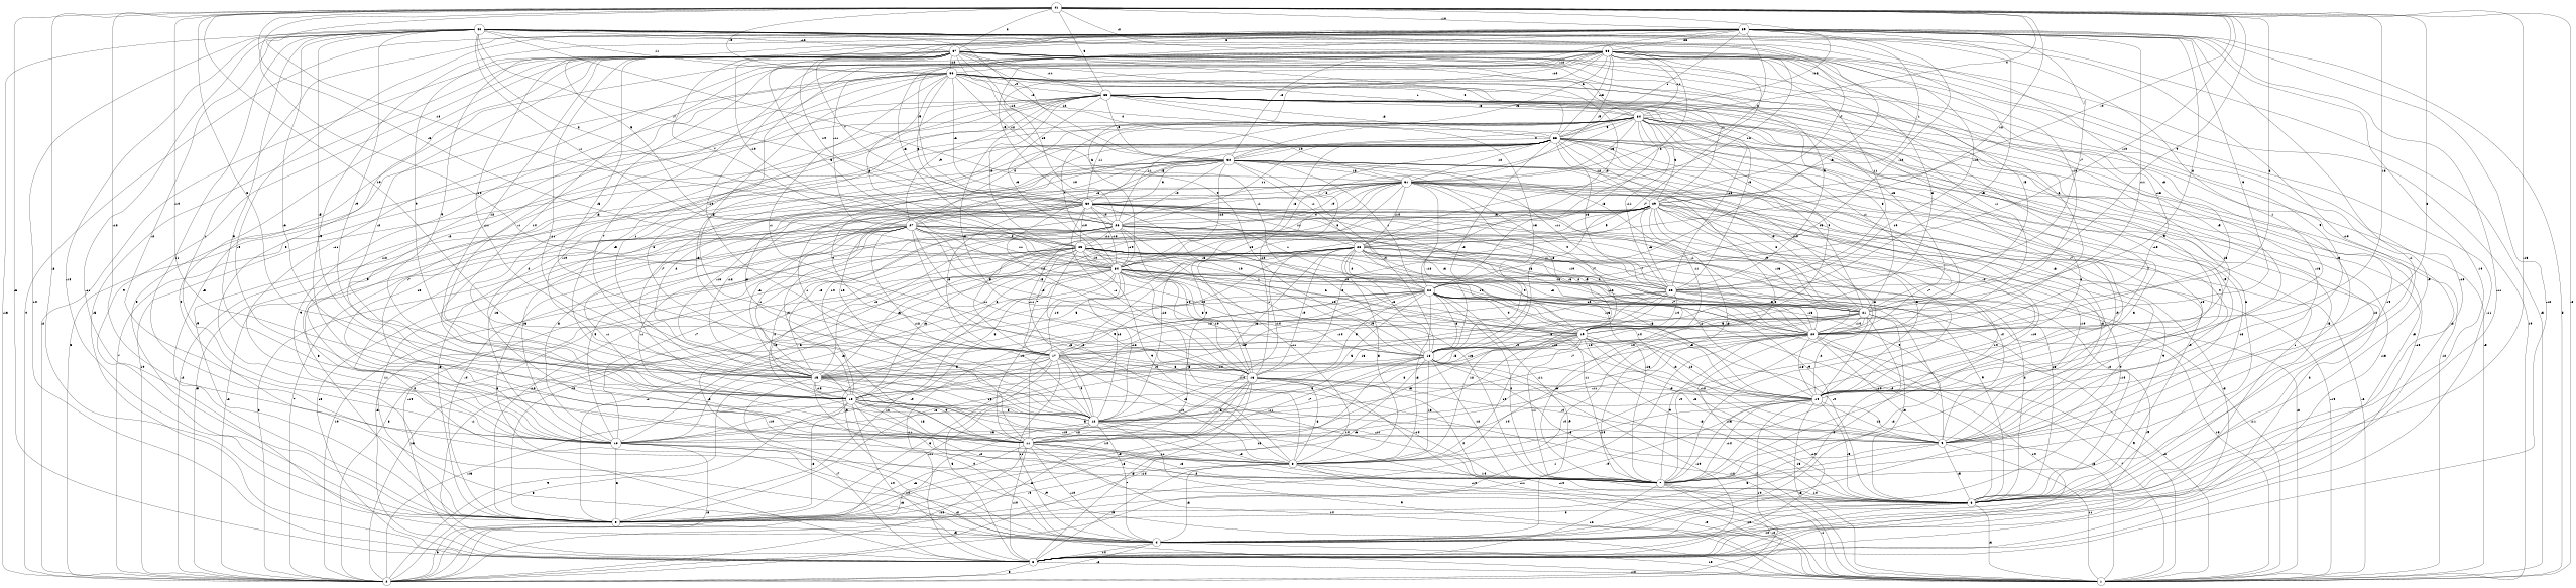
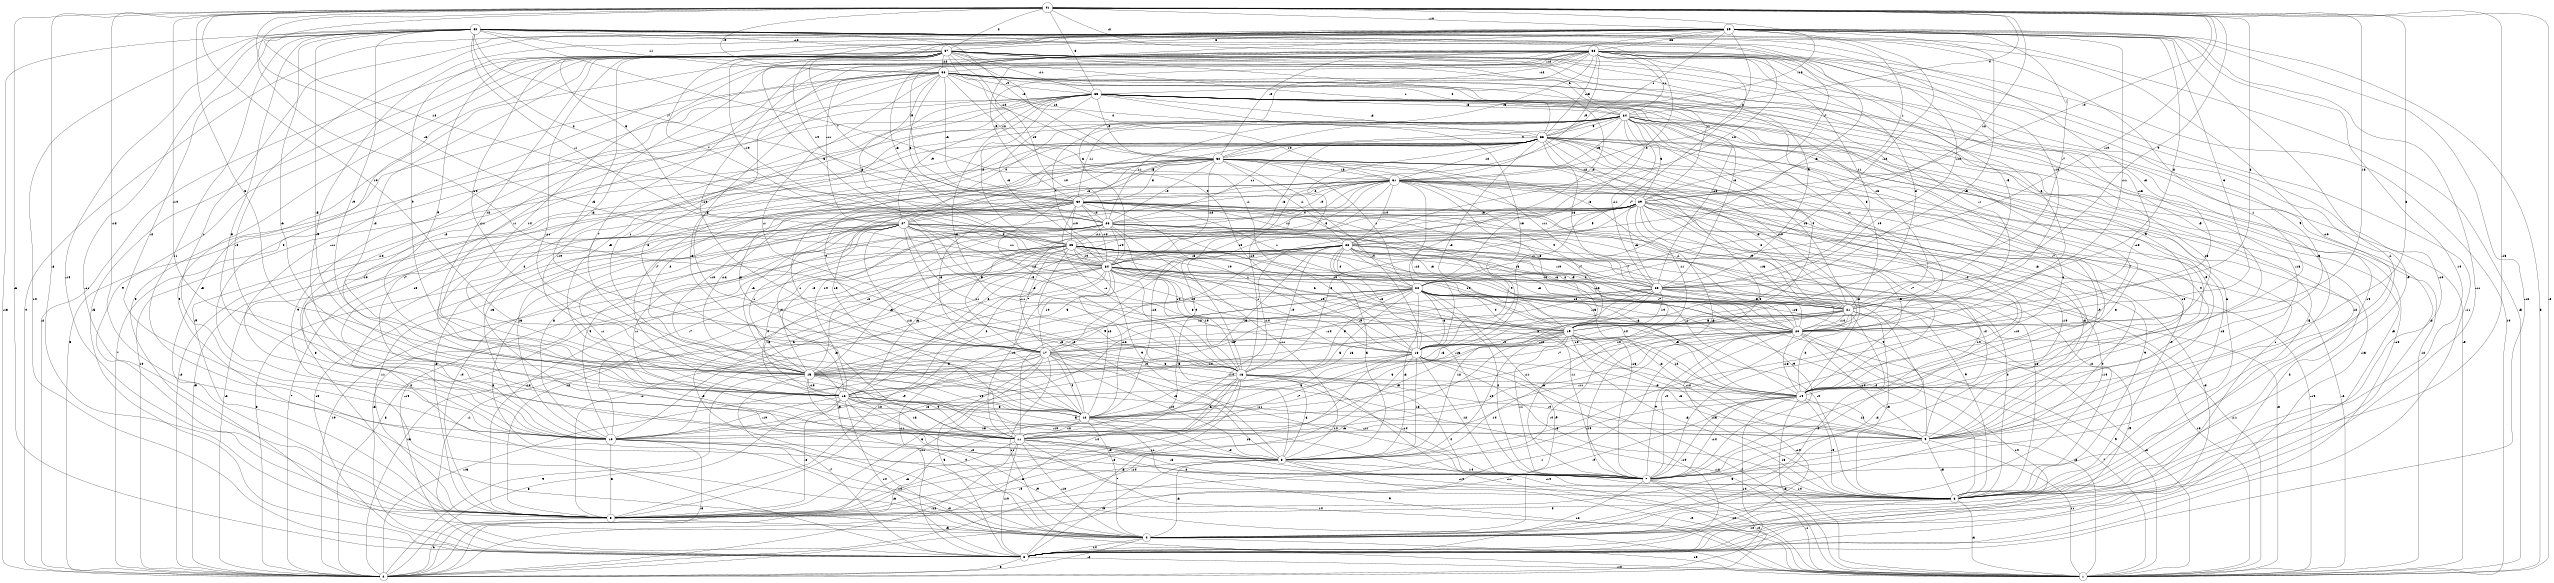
  graph {
    fontname="Helvetica,Arial,sans-serif"
    node [shape=circle]
    41
    1
    3
    5
    6
    10
    13
    14
    15
    16
    17
    19
    20
    22
    23
    n16 [label=84]
    26
    28
    29
    33
    34
    35
    36
    37
    38
    39
    2
    4
    7
    9
    11
    12
    8
    18
    21
    25
    30
    32
    27
    31
    40
    41 -- 1 [label=-8]
    41 -- 3 [label=-6]
    41 -- 5 [label=-8]
    41 -- 6 [label=-13]
    41 -- 10 [label=-12]
    41 -- 13 [label=-14]
    41 -- 14 [label=6]
    41 -- 15 [label=3]
    41 -- 16 [label=-14]
    41 -- 17 [label=10]
    41 -- 19 [label=6]
    41 -- 20 [label=13]
    41 -- 22 [label=-10]
    41 -- 23 [label=9]
    41 -- n16 [label=-8]
    41 -- 26 [label=14]
    41 -- 28 [label=12]
    41 -- 29 [label=-4]
    41 -- 33 [label=-12]
    41 -- 34 [label=4]
    41 -- 35 [label=3]
    41 -- 36 [label=-9]
    41 -- 37 [label=2]
    41 -- 38 [label=-2]
    41 -- 39 [label=-10]
    3 -- 1 [label=-12]
    3 -- 2 [label=8]
    5 -- 2 [label=6]
    5 -- 4 [label=-5]
    6 -- 1 [label=-3]
    6 -- 3 [label=12]
    6 -- 5 [label=3]
    6 -- 4 [label=10]
    10 -- 1 [label=-2]
    10 -- 5 [label=5]
    10 -- 2 [label=-8]
    10 -- 4 [label=14]
    10 -- 7 [label=-8]
    13 -- 1 [label=-9]
    13 -- 3 [label=14]
    13 -- 5 [label=-8]
    13 -- 6 [label=-2]
    13 -- 10 [label=-10]
    13 -- 2 [label=8]
    13 -- 7 [label=14]
    13 -- 9 [label=5]
    13 -- 11 [label=13]
    13 -- 12 [label=5]
    13 -- 8 [label=-10]
    14 -- 1 [label=-5]
    14 -- 5 [label=-9]
    14 -- 6 [label=-5]
    14 -- 2 [label=14]
    14 -- 7 [label=-14]
    14 -- 9 [label=12]
    14 -- 11 [label=14]
    14 -- 8 [label=-14]
    15 -- 1 [label=-14]
    15 -- 3 [label=-7]
    15 -- 13 [label=-13]
    15 -- 2 [label=9]
    15 -- 4 [label=4]
    15 -- 9 [label=-11]
    15 -- 11 [label=9]
    15 -- 12 [label=10]
    16 -- 1 [label=-11]
    16 -- 3 [label=-8]
    16 -- 5 [label=-8]
    16 -- 6 [label=4]
    16 -- 14 [label=-8]
    16 -- 2 [label=6]
    16 -- 7 [label=-14]
    16 -- 9 [label=-4]
    16 -- 11 [label=6]
    16 -- 12 [label=-3]
    16 -- 8 [label=6]
    17 -- 1 [label=-12]
    17 -- 3 [label=5]
    17 -- 5 [label=3]
    17 -- 6 [label=14]
    17 -- 10 [label=-9]
    17 -- 14 [label=-14]
    17 -- 15 [label=3]
    17 -- 16 [label=3]
    17 -- 2 [label=-13]
    17 -- 4 [label=11]
    17 -- 12 [label=4]
    17 -- 8 [label=-10]
    19 -- 1 [label=-8]
    19 -- 3 [label=-14]
    19 -- 5 [label=-6]
    19 -- 6 [label=-3]
    19 -- 14 [label=12]
    19 -- 15 [label=-5]
    19 -- 17 [label=12]
    19 -- 7 [label=11]
    19 -- 9 [label=-12]
    19 -- 11 [label=-8]
    19 -- 12 [label=3]
    19 -- 8 [label=10]
    19 -- 18 [label=-4]
    20 -- 1 [label=7]
    20 -- 3 [label=14]
    20 -- 6 [label=-13]
    20 -- 10 [label=-6]
    20 -- 14 [label=-13]
    20 -- 15 [label=-7]
    20 -- 2 [label=1]
    20 -- 7 [label=9]
    20 -- 9 [label=-14]
    20 -- 11 [label=-11]
    20 -- 12 [label=-11]
    20 -- 18 [label=-12]
    22 -- 1 [label=9]
    22 -- 3 [label=-11]
    22 -- 5 [label=12]
    22 -- 6 [label=-4]
    22 -- 13 [label=-7]
    22 -- 14 [label=-5]
    22 -- 15 [label=9]
    22 -- 16 [label=5]
    22 -- 17 [label=12]
    22 -- 19 [label=4]
    22 -- 20 [label=-13]
    22 -- 2 [label=13]
    22 -- 4 [label=-9]
    22 -- 7 [label=2]
    22 -- 9 [label=-2]
    22 -- 12 [label=5]
    22 -- 8 [label=-3]
    22 -- 18 [label=8]
    22 -- 21 [label=-7]
    23 -- 3 [label=-9]
    23 -- 5 [label=-8]
    23 -- 10 [label=14]
    23 -- 15 [label=-14]
    23 -- 17 [label=-9]
    23 -- 19 [label=14]
    23 -- 20 [label=-13]
    23 -- 4 [label=-2]
    23 -- 12 [label=13]
    23 -- 8 [label=12]
    23 -- 21 [label=3]
    n16 -- 1 [label=13]
    n16 -- 3 [label=-1]
    n16 -- 5 [label=-1]
    n16 -- 6 [label=-2]
    n16 -- 10 [label=-3]
    n16 -- 13 [label=8]
    n16 -- 14 [label=8]
    n16 -- 16 [label=10]
    n16 -- 17 [label=14]
    n16 -- 19 [label=10]
    n16 -- 20 [label=12]
    n16 -- 23 [label=-5]
    n16 -- 4 [label=-3]
    n16 -- 7 [label=11]
    n16 -- 11 [label=-4]
    n16 -- 12 [label=-12]
    n16 -- 8 [label=5]
    n16 -- 18 [label=8]
    n16 -- 21 [label=-12]
    26 -- 1 [label=-8]
    26 -- 3 [label=-14]
    26 -- 5 [label=-4]
    26 -- 6 [label=-2]
    26 -- 10 [label=-7]
    26 -- 15 [label=-2]
    26 -- 16 [label=14]
    26 -- 19 [label=10]
    26 -- 20 [label=2]
    26 -- n16 [label=-14]
    26 -- 9 [label=-4]
    26 -- 11 [label=4]
    26 -- 8 [label=-11]
    26 -- 25 [label=-11]
    28 -- 1 [label=-11]
    28 -- 5 [label=12]
    28 -- 6 [label=2]
    28 -- 10 [label=6]
    28 -- 13 [label=-3]
    28 -- 14 [label=-1]
    28 -- 15 [label=5]
    28 -- 16 [label=-9]
    28 -- 17 [label=10]
    28 -- 19 [label=14]
    28 -- 20 [label=-8]
    28 -- 22 [label=2]
    28 -- 23 [label=-10]
    28 -- n16 [label=-8]
    28 -- 2 [label=8]
    28 -- 7 [label=-9]
    28 -- 11 [label=-3]
    28 -- 8 [label=5]
    28 -- 18 [label=-8]
    28 -- 21 [label=2]
    29 -- 1 [label=-6]
    29 -- 3 [label=-8]
    29 -- 5 [label=-8]
    29 -- 6 [label=9]
    29 -- 10 [label=8]
    29 -- 13 [label=6]
    29 -- 14 [label=5]
    29 -- 15 [label=-3]
    29 -- 16 [label=3]
    29 -- 17 [label=5]
    29 -- 19 [label=11]
    29 -- 20 [label=-13]
    29 -- 23 [label=-6]
    29 -- 26 [label=-3]
    29 -- 28 [label=5]
    29 -- 2 [label=7]
    29 -- 4 [label=-14]
    29 -- 7 [label=14]
    29 -- 9 [label=-8]
    29 -- 11 [label=-14]
    29 -- 12 [label=-12]
    29 -- 21 [label=-9]
    33 -- 3 [label=-13]
    33 -- 6 [label=-5]
    33 -- 10 [label=13]
    33 -- 13 [label=-7]
    33 -- 14 [label=-6]
    33 -- 15 [label=-10]
    33 -- 16 [label=-12]
    33 -- 20 [label=-10]
    33 -- 23 [label=13]
    33 -- n16 [label=-3]
    33 -- 26 [label=11]
    33 -- 29 [label=12]
    33 -- 2 [label=10]
    33 -- 4 [label=1]
    33 -- 7 [label=3]
    33 -- 9 [label=4]
    33 -- 11 [label=1]
    33 -- 12 [label=-8]
    33 -- 8 [label=8]
    33 -- 18 [label=-2]
    33 -- 21 [label=13]
    33 -- 30 [label=-5]
    33 -- 32 [label=10]
    33 -- 27 [label=10]
    33 -- 31 [label=12]
    34 -- 1 [label=12]
    34 -- 3 [label=-10]
    34 -- 5 [label=-9]
    34 -- 6 [label=12]
-   34 -- 10 [label=9]
+   34 -- 10 [label=10]
    34 -- 14 [label=-7]
    34 -- 16 [label=13]
    34 -- 19 [label=4]
    34 -- 20 [label=10]
    34 -- 22 [label=-3]
    34 -- 23 [label=-11]
    34 -- n16 [label=7]
    34 -- 26 [label=11]
    34 -- 29 [label=3]
    34 -- 33 [label=9]
    34 -- 2 [label=7]
    34 -- 4 [label=-5]
    34 -- 7 [label=6]
    34 -- 9 [label=-9]
    34 -- 30 [label=11]
    34 -- 32 [label=4]
    34 -- 27 [label=4]
    34 -- 31 [label=13]
    35 -- 1 [label=-5]
    35 -- 6 [label=14]
    35 -- 13 [label=-5]
    35 -- 14 [label=-13]
    35 -- 15 [label=1]
    35 -- 16 [label=-8]
    35 -- 20 [label=-1]
    35 -- 23 [label=-13]
    35 -- n16 [label=-3]
    35 -- 33 [label=-3]
    35 -- 34 [label=-3]
    35 -- 2 [label=5]
    35 -- 4 [label=-2]
    35 -- 9 [label=-13]
    35 -- 11 [label=2]
    35 -- 12 [label=-6]
    35 -- 8 [label=-7]
    35 -- 18 [label=13]
    35 -- 21 [label=3]
    35 -- 25 [label=-2]
    35 -- 32 [label=-9]
    35 -- 27 [label=-9]
    36 -- 5 [label=3]
    36 -- 10 [label=-12]
    36 -- 13 [label=-2]
    36 -- 14 [label=9]
    36 -- 15 [label=-1]
    36 -- 16 [label=-1]
    36 -- 17 [label=5]
    36 -- 20 [label=-1]
    36 -- 23 [label=-8]
    36 -- n16 [label=8]
    36 -- 26 [label=3]
    36 -- 33 [label=12]
    36 -- 34 [label=8]
    36 -- 35 [label=-4]
    36 -- 4 [label=9]
    36 -- 7 [label=6]
    36 -- 9 [label=-3]
    36 -- 21 [label=13]
    36 -- 30 [label=-6]
    36 -- 31 [label=12]
    37 -- 3 [label=-5]
    37 -- 5 [label=9]
    37 -- 6 [label=-9]
    37 -- 10 [label=3]
    37 -- 13 [label=-2]
    37 -- 14 [label=-5]
    37 -- 15 [label=12]
    37 -- 17 [label=-5]
    37 -- 20 [label=6]
    37 -- 22 [label=-2]
    37 -- 23 [label=9]
    37 -- n16 [label=3]
    37 -- 26 [label=14]
    37 -- 29 [label=-1]
    37 -- 33 [label=1]
    37 -- 34 [label=6]
    37 -- 35 [label=-11]
    37 -- 36 [label=-12]
    37 -- 2 [label=-2]
    37 -- 4 [label=4]
    37 -- 7 [label=7]
    37 -- 12 [label=-11]
    37 -- 18 [label=-1]
    37 -- 25 [label=-10]
    37 -- 30 [label=7]
    37 -- 32 [label=-12]
    37 -- 31 [label=4]
    38 -- 1 [label=10]
    38 -- 3 [label=-11]
    38 -- 5 [label=-5]
    38 -- 6 [label=-10]
    38 -- 10 [label=-11]
    38 -- 13 [label=14]
    38 -- 14 [label=9]
    38 -- 15 [label=-3]
    38 -- 17 [label=-10]
    38 -- 19 [label=8]
    38 -- 20 [label=-13]
    38 -- 23 [label=11]
    38 -- n16 [label=6]
    38 -- 26 [label=13]
    38 -- 28 [label=2]
    38 -- 33 [label=-13]
    38 -- 34 [label=11]
    38 -- 35 [label=-12]
    38 -- 36 [label=-12]
    38 -- 11 [label=6]
    38 -- 12 [label=7]
    38 -- 8 [label=13]
    38 -- 18 [label=-7]
    38 -- 21 [label=-5]
    38 -- 25 [label=-6]
    38 -- 30 [label=-9]
    38 -- 32 [label=-3]
    38 -- 27 [label=-11]
    38 -- 31 [label=-9]
    39 -- 1 [label=5]
    39 -- 3 [label=-12]
    39 -- 6 [label=14]
    39 -- 10 [label=1]
    39 -- 13 [label=9]
    39 -- 15 [label=9]
    39 -- 19 [label=-11]
    39 -- 20 [label=3]
    39 -- 22 [label=-12]
    39 -- 23 [label=-7]
    39 -- n16 [label=7]
    39 -- 29 [label=1]
    39 -- 33 [label=1]
    39 -- 37 [label=3]
    39 -- 38 [label=23]
    39 -- 2 [label=4]
    39 -- 4 [label=-11]
    39 -- 7 [label=-1]
    39 -- 11 [label=-9]
    39 -- 12 [label=-11]
    39 -- 8 [label=-4]
    39 -- 18 [label=-5]
    39 -- 21 [label=8]
    39 -- 30 [label=-9]
    39 -- 32 [label=-3]
    39 -- 27 [label=5]
    39 -- 31 [label=2]
    4 -- 1 [label=13]
    4 -- 3 [label=14]
    4 -- 2 [label=-2]
    7 -- 1 [label=-1]
    7 -- 3 [label=12]
    7 -- 6 [label=14]
    7 -- 2 [label=-2]
    9 -- 1 [label=11]
    9 -- 5 [label=5]
    9 -- 6 [label=-5]
    9 -- 7 [label=13]
    11 -- 1 [label=14]
    11 -- 3 [label=-10]
    11 -- 5 [label=-6]
    11 -- 6 [label=2]
    11 -- 2 [label=-12]
    11 -- 4 [label=-10]
    11 -- 7 [label=-8]
    11 -- 8 [label=11]
    12 -- 1 [label=9]
    12 -- 10 [label=13]
    12 -- 2 [label=-6]
    12 -- 4 [label=7]
    12 -- 7 [label=-8]
    12 -- 9 [label=-11]
    12 -- 11 [label=12]
    8 -- 1 [label=-9]
    8 -- 3 [label=-5]
    8 -- 5 [label=-4]
    8 -- 6 [label=-14]
    8 -- 4 [label=-6]
    8 -- 7 [label=14]
    18 -- 1 [label=-7]
    18 -- 3 [label=-10]
    18 -- 5 [label=13]
    18 -- 6 [label=-8]
    18 -- 15 [label=-4]
    18 -- 2 [label=-14]
    18 -- 7 [label=12]
    18 -- 9 [label=-3]
    18 -- 11 [label=-7]
    18 -- 12 [label=8]
    18 -- 8 [label=13]
    21 -- 1 [label=-2]
    21 -- 5 [label=-4]
    21 -- 6 [label=-3]
    21 -- 14 [label=2]
    21 -- 15 [label=10]
    21 -- 17 [label=14]
    21 -- 19 [label=5]
    21 -- 20 [label=-14]
    21 -- 2 [label=-11]
    21 -- 4 [label=2]
    21 -- 7 [label=-4]
    25 -- 3 [label=-6]
    25 -- 5 [label=-12]
    25 -- 6 [label=9]
    25 -- 13 [label=-6]
    25 -- 14 [label=-6]
    25 -- 15 [label=-3]
    25 -- 17 [label=7]
    25 -- 19 [label=6]
    25 -- 20 [label=9]
    25 -- 22 [label=10]
    25 -- 23 [label=13]
    25 -- n16 [label=10]
    25 -- 2 [label=10]
    25 -- 4 [label=-3]
    25 -- 7 [label=-13]
    25 -- 9 [label=4]
    25 -- 11 [label=-9]
    25 -- 12 [label=12]
    25 -- 8 [label=9]
    25 -- 18 [label=1]
    25 -- 21 [label=12]
    30 -- 1 [label=-14]
    30 -- 3 [label=2]
    30 -- 10 [label=13]
    30 -- 14 [label=8]
    30 -- 15 [label=-6]
    30 -- 16 [label=-1]
    30 -- 17 [label=-3]
    30 -- 19 [label=-3]
    30 -- 20 [label=-7]
    30 -- 22 [label=1]
    30 -- n16 [label=-12]
    30 -- 26 [label=-4]
    30 -- 28 [label=11]
    30 -- 2 [label=-2]
    30 -- 7 [label=10]
    30 -- 9 [label=-10]
    30 -- 8 [label=-1]
    30 -- 18 [label=1]
    30 -- 25 [label=-10]
    32 -- 6 [label=13]
    32 -- 13 [label=-10]
    32 -- 14 [label=-4]
    32 -- 15 [label=2]
    32 -- 16 [label=14]
    32 -- 17 [label=4]
    32 -- 19 [label=4]
    32 -- 22 [label=1]
    32 -- 23 [label=-11]
    32 -- n16 [label=-12]
    32 -- 26 [label=-4]
    32 -- 28 [label=-1]
    32 -- 2 [label=-2]
    32 -- 7 [label=-3]
    32 -- 9 [label=10]
    32 -- 12 [label=13]
    32 -- 18 [label=-4]
    32 -- 21 [label=-3]
    32 -- 30 [label=3]
    32 -- 27 [label=-6]
    32 -- 31 [label=13]
    27 -- 3 [label=13]
    27 -- 5 [label=11]
    27 -- 6 [label=13]
    27 -- 10 [label=5]
    27 -- 13 [label=-4]
    27 -- 15 [label=1]
    27 -- 16 [label=11]
    27 -- 19 [label=-5]
    27 -- 20 [label=-6]
    27 -- 23 [label=-1]
    27 -- n16 [label=11]
    27 -- 2 [label=8]
    27 -- 4 [label=8]
    27 -- 7 [label=-13]
    27 -- 11 [label=-1]
    27 -- 12 [label=-12]
    27 -- 8 [label=-2]
    27 -- 18 [label=-3]
    27 -- 21 [label=7]
    27 -- 25 [label=4]
    31 -- 3 [label=2]
    31 -- 5 [label=8]
    31 -- 6 [label=-9]
    31 -- 10 [label=13]
    31 -- 13 [label=14]
    31 -- 14 [label=-7]
    31 -- 15 [label=-12]
    31 -- 19 [label=-8]
    31 -- 20 [label=-1]
    31 -- n16 [label=8]
    31 -- 26 [label=-9]
    31 -- 28 [label=-14]
    31 -- 2 [label=-5]
    31 -- 4 [label=4]
    31 -- 7 [label=-10]
    31 -- 9 [label=-9]
    31 -- 11 [label=4]
    31 -- 12 [label=-11]
    31 -- 18 [label=-12]
    31 -- 21 [label=6]
    31 -- 25 [label=4]
    31 -- 30 [label=2]
    40 -- 1 [label=-5]
    40 -- 3 [label=10]
    40 -- 5 [label=-14]
    40 -- 10 [label=-2]
    40 -- 13 [label=-5]
    40 -- 14 [label=1]
    40 -- 15 [label=-9]
    40 -- 20 [label=-8]
    40 -- 22 [label=-6]
    40 -- 23 [label=-12]
    40 -- n16 [label=-1]
    40 -- 26 [label=2]
    40 -- 28 [label=12]
    40 -- 29 [label=-7]
    40 -- 36 [label=11]
    40 -- 37 [label=-12]
    40 -- 2 [label=-13]
    40 -- 4 [label=-11]
    40 -- 7 [label=11]
    40 -- 9 [label=-10]
    40 -- 11 [label=5]
    40 -- 12 [label=-6]
    40 -- 18 [label=4]
    40 -- 21 [label=-10]
    40 -- 30 [label=-7]
    40 -- 32 [label=-8]
  }
